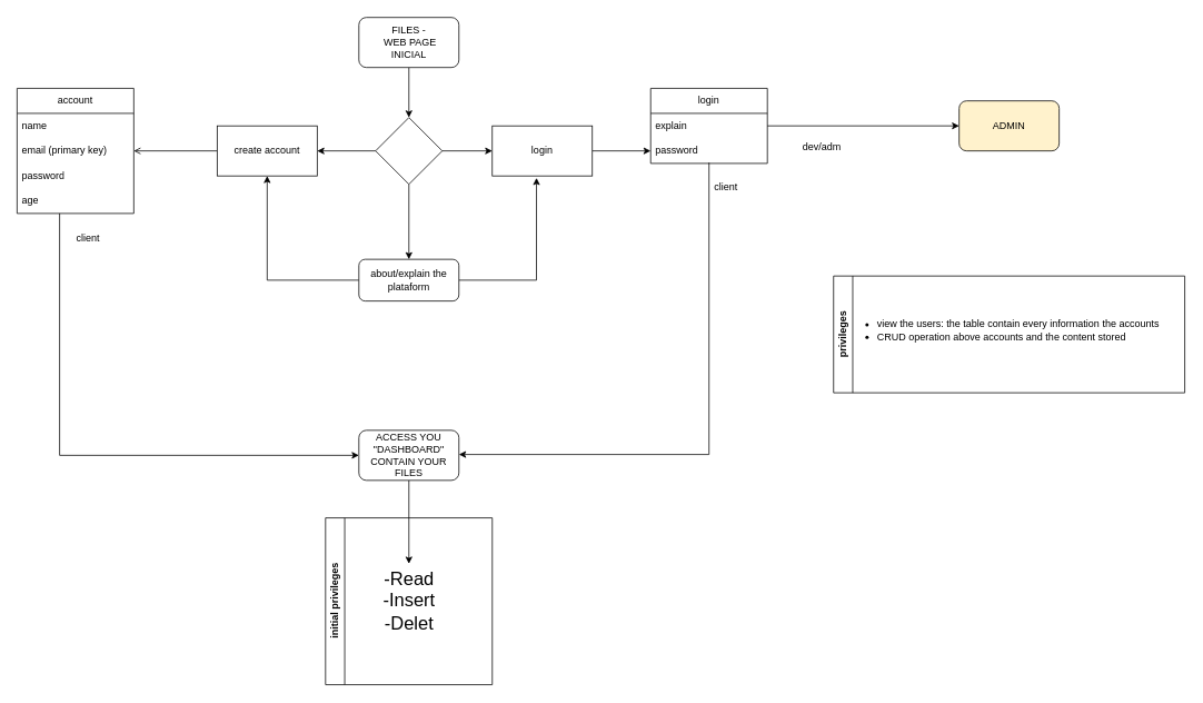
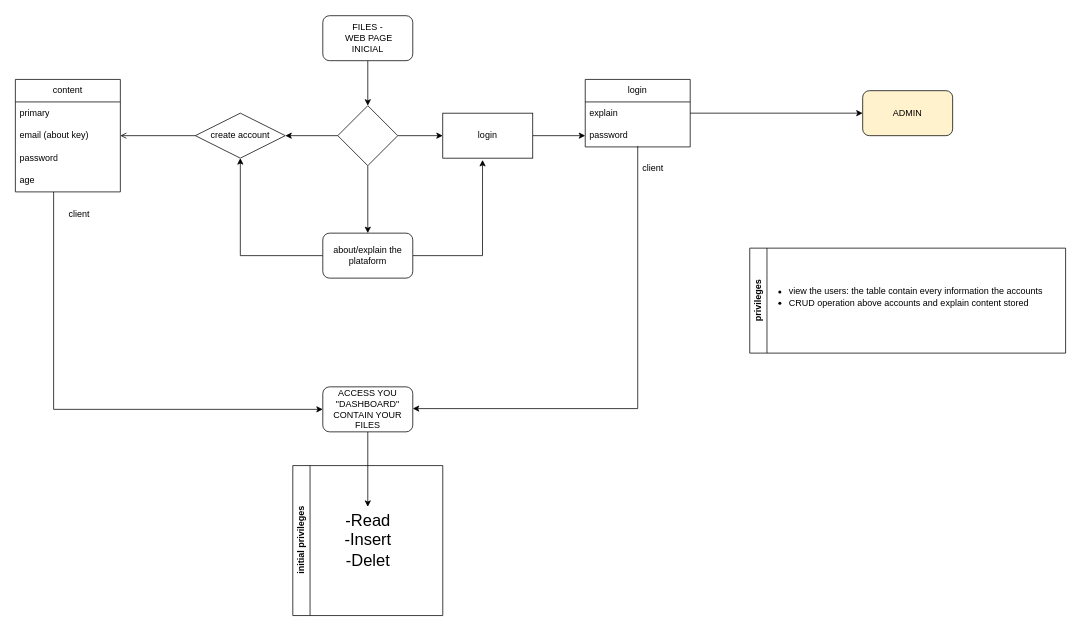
  <mxCell id="0" />
  <mxCell id="1" parent="0" />
  <mxCell id="2" value="" style="edgeStyle=orthogonalEdgeStyle;rounded=0;orthogonalLoop=1;jettySize=auto;html=1;" edge="1" parent="1" source="3" target="7"><mxGeometry relative="1" as="geometry" /></mxCell>
  <mxCell id="3" value="FILES -&lt;br&gt;&amp;nbsp;WEB PAGE&lt;br&gt;INICIAL" style="rounded=1;whiteSpace=wrap;html=1;" vertex="1" parent="1"><mxGeometry x="430" y="20" width="120" height="60" as="geometry" /></mxCell>
  <mxCell id="4" value="" style="edgeStyle=orthogonalEdgeStyle;rounded=0;orthogonalLoop=1;jettySize=auto;html=1;" edge="1" parent="1" source="7" target="9"><mxGeometry relative="1" as="geometry" /></mxCell>
  <mxCell id="5" value="" style="edgeStyle=orthogonalEdgeStyle;rounded=0;orthogonalLoop=1;jettySize=auto;html=1;" edge="1" parent="1" source="7" target="12"><mxGeometry relative="1" as="geometry" /></mxCell>
  <mxCell id="6" value="" style="edgeStyle=orthogonalEdgeStyle;rounded=0;orthogonalLoop=1;jettySize=auto;html=1;" edge="1" parent="1" source="7" target="14"><mxGeometry relative="1" as="geometry" /></mxCell>
  <mxCell id="7" value="" style="rhombus;whiteSpace=wrap;html=1;" vertex="1" parent="1"><mxGeometry x="450" y="140" width="80" height="80" as="geometry" /></mxCell>
  <mxCell id="8" value="" style="edgeStyle=orthogonalEdgeStyle;rounded=0;orthogonalLoop=1;jettySize=auto;html=1;endArrow=open;" edge="1" parent="1" source="9" target="18"><mxGeometry relative="1" as="geometry" /></mxCell>
- <mxCell id="9" value="create account" style="whiteSpace=wrap;html=1;" vertex="1" parent="1"><mxGeometry x="260" y="150" width="120" height="60" as="geometry" /></mxCell>
+ <mxCell id="9" value="create account" style="rhombus;whiteSpace=wrap;html=1;" vertex="1" parent="1"><mxGeometry x="260" y="150" width="120" height="60" as="geometry" /></mxCell>
  <mxCell id="10" value="" style="edgeStyle=orthogonalEdgeStyle;rounded=0;orthogonalLoop=1;jettySize=auto;html=1;entryX=0.442;entryY=1.04;entryDx=0;entryDy=0;entryPerimeter=0;" edge="1" parent="1" source="12" target="14"><mxGeometry relative="1" as="geometry"><mxPoint x="630" y="340" as="targetPoint" /></mxGeometry></mxCell>
  <mxCell id="11" value="" style="edgeStyle=orthogonalEdgeStyle;rounded=0;orthogonalLoop=1;jettySize=auto;html=1;" edge="1" parent="1" source="12" target="9"><mxGeometry relative="1" as="geometry"><mxPoint x="330" y="340" as="targetPoint" /></mxGeometry></mxCell>
- <mxCell id="12" value="about/explain the plataform" style="rounded=1;whiteSpace=wrap;html=1;" vertex="1" parent="1"><mxGeometry x="430" y="310" width="120" height="50" as="geometry" /></mxCell>
+ <mxCell id="12" value="about/explain the plataform" style="rounded=1;whiteSpace=wrap;html=1;" vertex="1" parent="1"><mxGeometry x="430" y="310" width="120" height="60" as="geometry" /></mxCell>
  <mxCell id="13" value="" style="edgeStyle=orthogonalEdgeStyle;rounded=0;orthogonalLoop=1;jettySize=auto;html=1;" edge="1" parent="1" source="14" target="25"><mxGeometry relative="1" as="geometry" /></mxCell>
  <mxCell id="14" value="login" style="whiteSpace=wrap;html=1;" vertex="1" parent="1"><mxGeometry x="590" y="150" width="120" height="60" as="geometry" /></mxCell>
  <mxCell id="15" value="" style="edgeStyle=orthogonalEdgeStyle;rounded=0;orthogonalLoop=1;jettySize=auto;html=1;entryX=0;entryY=0.5;entryDx=0;entryDy=0;" edge="1" parent="1" target="27"><mxGeometry relative="1" as="geometry"><mxPoint x="71" y="255" as="sourcePoint" /><mxPoint x="463" y="545" as="targetPoint" /><Array as="points"><mxPoint x="71" y="545" /></Array></mxGeometry></mxCell>
- <mxCell id="16" value="account" style="swimlane;fontStyle=0;childLayout=stackLayout;horizontal=1;startSize=30;horizontalStack=0;resizeParent=1;resizeParentMax=0;resizeLast=0;collapsible=1;marginBottom=0;whiteSpace=wrap;html=1;" vertex="1" parent="1"><mxGeometry x="20" y="105" width="140" height="150" as="geometry"><mxRectangle x="20" y="190" width="80" height="30" as="alternateBounds" /></mxGeometry></mxCell>
- <mxCell id="17" value="name" style="text;strokeColor=none;fillColor=none;align=left;verticalAlign=middle;spacingLeft=4;spacingRight=4;overflow=hidden;points=[[0,0.5],[1,0.5]];portConstraint=eastwest;rotatable=0;whiteSpace=wrap;html=1;" vertex="1" parent="16"><mxGeometry y="30" width="140" height="30" as="geometry" /></mxCell>
- <mxCell id="18" value="email (primary key)" style="text;strokeColor=none;fillColor=none;align=left;verticalAlign=middle;spacingLeft=4;spacingRight=4;overflow=hidden;points=[[0,0.5],[1,0.5]];portConstraint=eastwest;rotatable=0;whiteSpace=wrap;html=1;" vertex="1" parent="16"><mxGeometry y="60" width="140" height="30" as="geometry" /></mxCell>
+ <mxCell id="16" value="content" style="swimlane;fontStyle=0;childLayout=stackLayout;horizontal=1;startSize=30;horizontalStack=0;resizeParent=1;resizeParentMax=0;resizeLast=0;collapsible=1;marginBottom=0;whiteSpace=wrap;html=1;" vertex="1" parent="1"><mxGeometry x="20" y="105" width="140" height="150" as="geometry"><mxRectangle x="20" y="190" width="80" height="30" as="alternateBounds" /></mxGeometry></mxCell>
+ <mxCell id="17" value="primary" style="text;strokeColor=none;fillColor=none;align=left;verticalAlign=middle;spacingLeft=4;spacingRight=4;overflow=hidden;points=[[0,0.5],[1,0.5]];portConstraint=eastwest;rotatable=0;whiteSpace=wrap;html=1;" vertex="1" parent="16"><mxGeometry y="30" width="140" height="30" as="geometry" /></mxCell>
+ <mxCell id="18" value="email (about key)" style="text;strokeColor=none;fillColor=none;align=left;verticalAlign=middle;spacingLeft=4;spacingRight=4;overflow=hidden;points=[[0,0.5],[1,0.5]];portConstraint=eastwest;rotatable=0;whiteSpace=wrap;html=1;" vertex="1" parent="16"><mxGeometry y="60" width="140" height="30" as="geometry" /></mxCell>
  <mxCell id="19" value="password" style="text;strokeColor=none;fillColor=none;align=left;verticalAlign=middle;spacingLeft=4;spacingRight=4;overflow=hidden;points=[[0,0.5],[1,0.5]];portConstraint=eastwest;rotatable=0;whiteSpace=wrap;html=1;" vertex="1" parent="16"><mxGeometry y="90" width="140" height="30" as="geometry" /></mxCell>
  <mxCell id="20" value="age" style="text;strokeColor=none;fillColor=none;align=left;verticalAlign=middle;spacingLeft=4;spacingRight=4;overflow=hidden;points=[[0,0.5],[1,0.5]];portConstraint=eastwest;rotatable=0;whiteSpace=wrap;html=1;" vertex="1" parent="16"><mxGeometry y="120" width="140" height="30" as="geometry" /></mxCell>
  <mxCell id="21" value="" style="edgeStyle=orthogonalEdgeStyle;rounded=0;orthogonalLoop=1;jettySize=auto;html=1;entryX=1;entryY=0.5;entryDx=0;entryDy=0;" edge="1" parent="1"><mxGeometry relative="1" as="geometry"><mxPoint x="850" y="194" as="sourcePoint" /><mxPoint x="550" y="544" as="targetPoint" /><Array as="points"><mxPoint x="850" y="544" /></Array></mxGeometry></mxCell>
  <mxCell id="22" value="" style="edgeStyle=orthogonalEdgeStyle;rounded=0;orthogonalLoop=1;jettySize=auto;html=1;" edge="1" parent="1" source="23" target="32"><mxGeometry relative="1" as="geometry" /></mxCell>
  <mxCell id="23" value="login" style="swimlane;fontStyle=0;childLayout=stackLayout;horizontal=1;startSize=30;horizontalStack=0;resizeParent=1;resizeParentMax=0;resizeLast=0;collapsible=1;marginBottom=0;whiteSpace=wrap;html=1;" vertex="1" parent="1"><mxGeometry x="780" y="105" width="140" height="90" as="geometry" /></mxCell>
  <mxCell id="24" value="explain" style="text;strokeColor=none;fillColor=none;align=left;verticalAlign=middle;spacingLeft=4;spacingRight=4;overflow=hidden;points=[[0,0.5],[1,0.5]];portConstraint=eastwest;rotatable=0;whiteSpace=wrap;html=1;" vertex="1" parent="23"><mxGeometry y="30" width="140" height="30" as="geometry" /></mxCell>
  <mxCell id="25" value="password" style="text;strokeColor=none;fillColor=none;align=left;verticalAlign=middle;spacingLeft=4;spacingRight=4;overflow=hidden;points=[[0,0.5],[1,0.5]];portConstraint=eastwest;rotatable=0;whiteSpace=wrap;html=1;" vertex="1" parent="23"><mxGeometry y="60" width="140" height="30" as="geometry" /></mxCell>
  <mxCell id="26" value="" style="edgeStyle=orthogonalEdgeStyle;rounded=0;orthogonalLoop=1;jettySize=auto;html=1;" edge="1" parent="1" source="27" target="29"><mxGeometry relative="1" as="geometry" /></mxCell>
  <mxCell id="27" value="ACCESS YOU &quot;DASHBOARD&quot; CONTAIN YOUR FILES" style="rounded=1;whiteSpace=wrap;html=1;" vertex="1" parent="1"><mxGeometry x="430" y="515" width="120" height="60" as="geometry" /></mxCell>
  <mxCell id="28" value="initial privileges" style="swimlane;horizontal=0;whiteSpace=wrap;html=1;" vertex="1" parent="1"><mxGeometry x="390" y="620" width="200" height="200" as="geometry" /></mxCell>
  <mxCell id="29" value="&lt;font style=&quot;font-size: 22px;&quot;&gt;-Read&lt;br&gt;-Insert&lt;br&gt;-Delet&lt;/font&gt;" style="text;html=1;align=center;verticalAlign=middle;resizable=0;points=[];autosize=1;strokeColor=none;fillColor=none;" vertex="1" parent="28"><mxGeometry x="55" y="55" width="90" height="90" as="geometry" /></mxCell>
  <mxCell id="30" value="client" style="text;html=1;align=center;verticalAlign=middle;resizable=0;points=[];autosize=1;strokeColor=none;fillColor=none;" vertex="1" parent="1"><mxGeometry x="845" y="208" width="50" height="30" as="geometry" /></mxCell>
  <mxCell id="31" value="client" style="text;html=1;align=center;verticalAlign=middle;resizable=0;points=[];autosize=1;strokeColor=none;fillColor=none;" vertex="1" parent="1"><mxGeometry x="80" y="270" width="50" height="30" as="geometry" /></mxCell>
  <mxCell id="32" value="ADMIN" style="rounded=1;whiteSpace=wrap;html=1;fontStyle=0;startSize=30;fillColor=#fff2cc;" vertex="1" parent="1"><mxGeometry x="1150" y="120" width="120" height="60" as="geometry" /></mxCell>
  <mxCell id="33" value="privileges" style="swimlane;horizontal=0;whiteSpace=wrap;html=1;" vertex="1" parent="1"><mxGeometry x="999.38" y="330" width="421.25" height="140" as="geometry" /></mxCell>
- <mxCell id="34" value="&lt;ul&gt;&lt;li&gt;view the users: the table contain every information the accounts&lt;/li&gt;&lt;li&gt;CRUD operation above accounts and the content stored&lt;/li&gt;&lt;/ul&gt;" style="text;html=1;align=left;verticalAlign=middle;resizable=0;points=[];autosize=1;strokeColor=none;fillColor=none;" vertex="1" parent="33"><mxGeometry x="10.63" y="30" width="400" height="70" as="geometry" /></mxCell>
- <mxCell id="35" value="dev/adm&lt;br&gt;" style="text;html=1;align=center;verticalAlign=middle;resizable=0;points=[];autosize=1;strokeColor=none;fillColor=none;" vertex="1" parent="1"><mxGeometry x="950" y="160" width="70" height="30" as="geometry" /></mxCell>
+ <mxCell id="34" value="&lt;ul&gt;&lt;li&gt;view the users: the table contain every information the accounts&lt;/li&gt;&lt;li&gt;CRUD operation above accounts and explain content stored&lt;/li&gt;&lt;/ul&gt;" style="text;html=1;align=left;verticalAlign=middle;resizable=0;points=[];autosize=1;strokeColor=none;fillColor=none;" vertex="1" parent="33"><mxGeometry x="10.63" y="30" width="400" height="70" as="geometry" /></mxCell>
